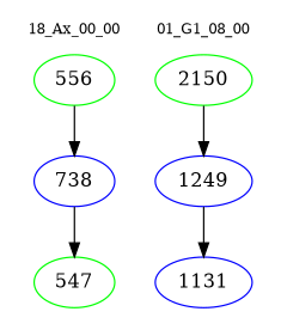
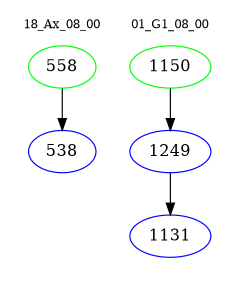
  digraph {
    node [color=green]
    edge [color=black]
-   n1 [label=556]
-   n2 [color=blue label=738]
-   n3 [label=547]
-   n4 [label=2150]
+   n1 [label=558]
+   n2 [color=blue label=538]
+   n4 [label=1150]
    n5 [color=blue label=1249]
    n6 [color=blue label=1131]
    subgraph cluster_1 {
      color=white
      fontsize=10
-     label="18_Ax_00_00"
+     label="18_Ax_08_00"
      n1
      n2
-     n3
    }
    subgraph cluster_2 {
      color=white
      fontsize=10
      label="01_G1_08_00"
      n4
      n5
      n6
    }
    n1 -> n2
-   n2 -> n3
    n4 -> n5
    n5 -> n6
  }
